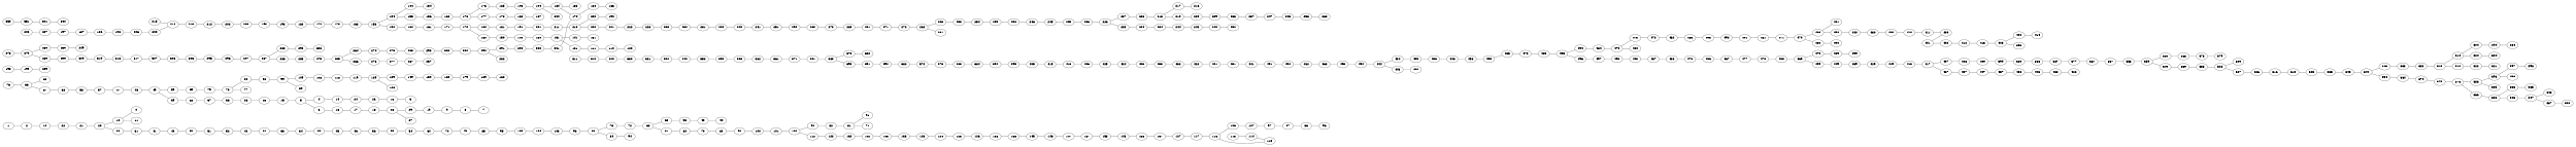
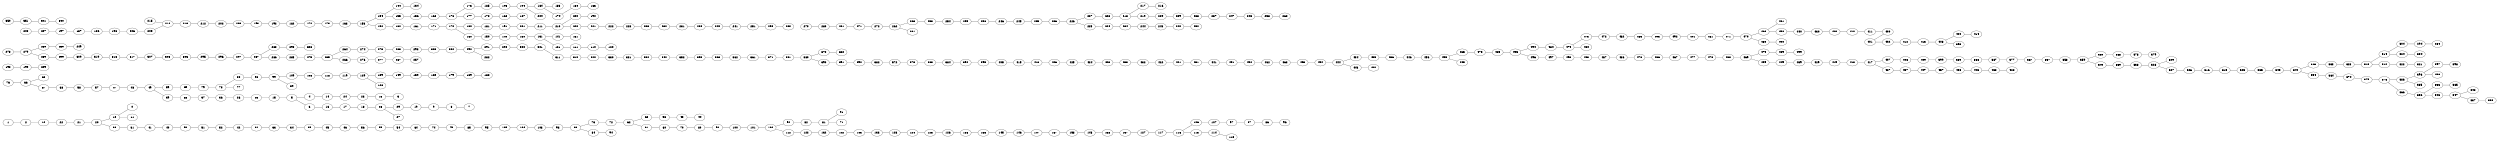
  strict graph {
    rankdir=LR
    1
    2
    12
    22
    21
    20
    10
    30
    0
    11
    31
    41
    40
    50
    51
    52
    42
    32
    33
    34
    35
    45
    46
    56
    55
    54
    64
    74
    75
    85
    95
    105
    104
    103
    93
    83
    73
    84
    72
    94
    62
    63
    61
    53
    60
    43
    44
    70
    80
    90
    100
    101
    102
    92
    112
    82
    122
    81
    91
    71
    132
    142
    143
    133
    123
    124
    125
    126
    136
    135
    145
    146
    147
    157
    158
    148
    138
    137
    127
    117
    116
    106
    115
    107
    114
    97
    87
    86
    96
    76
    66
    65
    67
    68
    58
    57
    47
    48
    49
    59
    39
    69
    38
    79
    78
    88
    77
    98
    99
    109
    89
    108
    118
    119
    129
    139
    128
    149
    159
    169
    179
    189
    188
    198
    199
    209
    208
    207
    197
    187
    186
    196
    206
    205
    214
    215
    213
    212
    202
    203
    193
    192
    182
    172
    173
    163
    153
    154
    152
    155
    144
    162
    156
    134
    166
    176
    175
    177
    185
    178
    195
    194
    204
    184
    174
    183
    164
    165
    168
    167
    161
    171
    170
    160
    180
    150
    181
    140
    130
    131
    121
    141
    111
    151
    110
    120
    191
    201
    211
    210
    200
    220
    190
    221
    222
    223
    233
    232
    231
    230
    240
    241
    251
    250
    260
    270
    280
    281
    271
    272
    262
    261
    263
    253
    254
    255
    256
    246
    245
    235
    236
    226
    225
    227
    224
    228
    234
    244
    243
    242
    252
    218
    219
    217
    229
    216
    239
    238
    237
    247
    248
    258
    268
    278
    279
    269
    289
    259
    299
    249
    309
    319
    318
    317
    307
    306
    305
    295
    296
    297
    287
    286
    288
    285
    298
    275
    265
    266
    264
    276
    274
    277
    267
    257
    273
    283
    293
    303
    302
    292
    291
    282
    290
    300
    301
    311
    310
    320
    330
    331
    332
    342
    352
    353
    363
    362
    361
    371
    381
    380
    370
    390
    360
    391
    350
    351
    341
    340
    392
    382
    n311 [label=572]
    373
    383
    384
    394
    395
    405
    415
    416
    426
    425
    424
    423
    433
    432
    422
    421
    431
    441
    451
    452
    462
    463
    453
    454
    444
    434
    443
    435
    442
    436
    446
    456
    455
    465
+   445
    475
    485
    495
    494
    496
    484
    497
    474
    464
    473
    472
    482
    483
    493
    492
    491
    481
    471
    470
    460
    480
    450
    461
    490
    440
    430
    420
    410
    411
    400
    401
    402
    412
    413
    403
    404
    393
    414
    498
    488
    487
    486
    476
    466
    467
    477
    478
    468
    469
    479
    459
    489
    449
    499
    439
    429
    419
    418
    417
    407
    427
    408
    437
    409
    399
    389
    388
    387
    377
    367
    357
    358
    359
    369
    349
    368
    339
    378
    379
    338
    328
    329
    327
    326
    316
    315
    325
    335
    345
    344
    343
    354
    333
    364
    323
    313
    312
    314
    322
    304
    324
    321
    294
    334
    284
    374
    375
    376
    366
    386
    356
    385
    396
    346
    355
    347
    365
    348
    337
    336
    406
    397
    398
    447
    457
    458
    448
    438
    428
    308
    37
    36
    26
    25
    15
    5
    4
    6
    14
    16
    24
    23
    13
    3
    17
    18
    28
    29
    27
    19
    9
    8
    7
    113
    1 -- 2
    2 -- 12
    12 -- 22
    22 -- 21
    21 -- 20
    20 -- 10
    20 -- 30
    10 -- 0
    10 -- 11
    30 -- 31
    31 -- 41
    41 -- 40
    40 -- 50
    50 -- 51
    51 -- 52
    52 -- 42
    42 -- 32
    32 -- 33
    33 -- 34
    34 -- 35
    35 -- 45
    45 -- 46
    46 -- 56
    56 -- 55
    55 -- 54
    54 -- 64
    64 -- 74
    74 -- 75
    75 -- 85
    85 -- 95
    95 -- 105
    105 -- 104
    104 -- 103
    103 -- 93
    93 -- 83
    83 -- 73
    83 -- 84
    73 -- 72
    84 -- 94
    72 -- 62
    62 -- 63
    62 -- 61
    63 -- 53
    61 -- 60
    53 -- 43
    60 -- 70
    43 -- 44
    70 -- 80
    80 -- 90
    90 -- 100
    100 -- 101
    101 -- 102
    102 -- 92
    102 -- 112
    92 -- 82
    112 -- 122
    82 -- 81
    122 -- 132
    81 -- 91
    81 -- 71
    132 -- 142
    142 -- 143
    143 -- 133
    133 -- 123
    123 -- 124
    124 -- 125
    125 -- 126
    126 -- 136
    136 -- 135
    135 -- 145
    145 -- 146
    146 -- 147
    147 -- 157
    157 -- 158
    158 -- 148
    148 -- 138
    138 -- 137
    137 -- 127
    127 -- 117
    117 -- 116
    116 -- 106
-   116 -- 113
+   116 -- 115
    106 -- 107
    115 -- 114
    107 -- 97
    114 -- 113
    97 -- 87
    87 -- 86
    86 -- 96
    76 -- 66
    66 -- 65
    66 -- 67
    67 -- 68
    68 -- 58
    58 -- 57
    57 -- 47
    47 -- 48
    48 -- 49
    49 -- 59
    49 -- 39
    59 -- 69
    39 -- 38
    69 -- 79
    38 -- 37
    79 -- 78
    78 -- 88
    78 -- 77
    88 -- 98
    98 -- 99
    99 -- 109
    99 -- 89
    109 -- 108
    108 -- 118
    118 -- 119
    119 -- 129
    129 -- 139
    129 -- 128
    139 -- 149
    149 -- 159
    159 -- 169
    169 -- 179
    179 -- 189
    189 -- 188
    198 -- 199
    199 -- 209
    208 -- 207
    207 -- 197
    197 -- 187
    187 -- 186
    186 -- 196
    196 -- 206
    206 -- 205
    205 -- 214
    214 -- 213
    215 -- 214
    213 -- 212
    212 -- 202
    202 -- 203
    203 -- 193
    193 -- 192
    192 -- 182
    182 -- 172
    172 -- 173
    173 -- 163
    163 -- 153
    153 -- 154
    153 -- 152
    154 -- 155
    154 -- 144
    152 -- 162
    155 -- 156
    144 -- 134
    162 -- 161
    156 -- 166
    166 -- 176
    176 -- 175
    176 -- 177
    175 -- 185
    177 -- 178
    185 -- 195
    178 -- 168
    195 -- 194
    194 -- 204
    194 -- 184
    184 -- 174
    184 -- 183
    174 -- 164
    164 -- 165
    168 -- 167
    161 -- 171
    171 -- 170
    170 -- 160
    170 -- 180
    160 -- 150
    180 -- 181
    150 -- 140
    181 -- 191
    140 -- 130
    130 -- 131
    131 -- 121
    131 -- 141
    121 -- 111
    141 -- 151
    111 -- 110
    110 -- 120
    191 -- 201
    201 -- 211
    211 -- 210
    210 -- 200
    210 -- 220
    200 -- 190
    220 -- 221
    221 -- 222
    222 -- 223
    223 -- 233
    233 -- 232
    232 -- 231
    231 -- 230
    230 -- 240
    240 -- 241
    241 -- 251
    251 -- 250
    250 -- 260
-   260 -- 270
    270 -- 280
    280 -- 281
    281 -- 271
    271 -- 272
    272 -- 262
    262 -- 261
    262 -- 263
    263 -- 253
    253 -- 254
    254 -- 255
    255 -- 256
    256 -- 246
    246 -- 245
    245 -- 235
    235 -- 236
    236 -- 226
    226 -- 225
    226 -- 227
    225 -- 224
    227 -- 228
    224 -- 234
    228 -- 218
    234 -- 244
    244 -- 243
    243 -- 242
    242 -- 252
    218 -- 219
    218 -- 217
    219 -- 229
    217 -- 216
    229 -- 239
    239 -- 238
    238 -- 237
    237 -- 247
    247 -- 248
    248 -- 258
    258 -- 268
    278 -- 279
    279 -- 269
    279 -- 289
    269 -- 259
    289 -- 299
    259 -- 249
    299 -- 309
    309 -- 319
    319 -- 318
    318 -- 317
    317 -- 307
    307 -- 306
    306 -- 305
    305 -- 295
    295 -- 296
    296 -- 297
    297 -- 287
    287 -- 286
    287 -- 288
    286 -- 285
    288 -- 298
    285 -- 275
    298 -- 308
    275 -- 265
    265 -- 266
    265 -- 264
    266 -- 276
    264 -- 274
    276 -- 277
    274 -- 273
    277 -- 267
    267 -- 257
    273 -- 283
    283 -- 293
    293 -- 303
    303 -- 302
    302 -- 292
    292 -- 291
    292 -- 282
    291 -- 290
    290 -- 300
    300 -- 301
-   301 -- 174
+   301 -- 311
    311 -- 310
    310 -- 320
    320 -- 330
    330 -- 331
    331 -- 332
    332 -- 342
    342 -- 352
    352 -- 353
    353 -- 363
    363 -- 362
    362 -- 361
    361 -- 371
    371 -- 381
    381 -- 380
    380 -- 370
    380 -- 390
    370 -- 360
    390 -- 391
    391 -- 392
    350 -- 351
    351 -- 341
    341 -- 340
    392 -- 382
    382 -- n311
    n311 -- 373
    373 -- 383
    383 -- 384
    384 -- 394
    394 -- 395
    395 -- 405
    405 -- 415
    415 -- 416
    416 -- 426
    426 -- 425
    425 -- 424
    424 -- 423
    423 -- 433
    433 -- 432
    432 -- 422
    422 -- 421
    421 -- 431
    431 -- 441
    441 -- 451
    451 -- 452
    452 -- 462
    462 -- 463
    463 -- 453
    453 -- 454
    454 -- 444
    444 -- 434
    444 -- 443
    434 -- 435
    443 -- 442
    435 -- 436
    436 -- 446
    446 -- 456
    456 -- 455
    455 -- 465
+   455 -- 445
    465 -- 475
    475 -- 485
    485 -- 495
    495 -- 494
    495 -- 496
    494 -- 484
    496 -- 497
    484 -- 474
    497 -- 498
    474 -- 464
    474 -- 473
    473 -- 472
    472 -- 482
    482 -- 483
    483 -- 493
    493 -- 492
    492 -- 491
    491 -- 481
    481 -- 471
    471 -- 470
    470 -- 460
    470 -- 480
    460 -- 450
    460 -- 461
    480 -- 490
    450 -- 440
    440 -- 430
    430 -- 420
    420 -- 410
    410 -- 411
    411 -- 400
    401 -- 400
    401 -- 402
    402 -- 412
    412 -- 413
    413 -- 403
    403 -- 404
    403 -- 393
    404 -- 414
    498 -- 488
    488 -- 487
    487 -- 486
    486 -- 476
    476 -- 466
    466 -- 467
    467 -- 477
    477 -- 478
    478 -- 468
    468 -- 469
    469 -- 479
    469 -- 459
    479 -- 489
    459 -- 449
    489 -- 499
    449 -- 439
    439 -- 429
    429 -- 419
    419 -- 418
    418 -- 417
    417 -- 407
    417 -- 427
    407 -- 408
    427 -- 437
    408 -- 409
    437 -- 447
    409 -- 399
    399 -- 389
    389 -- 388
    388 -- 387
    387 -- 377
    377 -- 367
    367 -- 357
    357 -- 358
    358 -- 359
    359 -- 369
    359 -- 349
    369 -- 368
    349 -- 339
    368 -- 378
    339 -- 338
    378 -- 379
    338 -- 328
    328 -- 329
    328 -- 327
    327 -- 326
    326 -- 316
    316 -- 315
    315 -- 325
    325 -- 335
    335 -- 345
    345 -- 344
    344 -- 343
    344 -- 354
    343 -- 333
    354 -- 364
    333 -- 323
    364 -- 374
    323 -- 313
    313 -- 312
    313 -- 314
    312 -- 322
    314 -- 304
    314 -- 324
    322 -- 321
    304 -- 294
    324 -- 334
    294 -- 284
    374 -- 375
    375 -- 376
    376 -- 366
    376 -- 386
    366 -- 356
    386 -- 385
    386 -- 396
    356 -- 346
    356 -- 355
    396 -- 406
    396 -- 397
    346 -- 347
    355 -- 365
    347 -- 348
    347 -- 337
    337 -- 336
    397 -- 398
    447 -- 457
    457 -- 458
    458 -- 448
    448 -- 438
    438 -- 428
    37 -- 36
    36 -- 26
    26 -- 25
    25 -- 15
    15 -- 5
    5 -- 4
    5 -- 6
    4 -- 14
    6 -- 16
    14 -- 24
    16 -- 17
    24 -- 23
    23 -- 13
    13 -- 3
    17 -- 18
    18 -- 28
    28 -- 29
    28 -- 27
    29 -- 19
    19 -- 9
    9 -- 8
    8 -- 7
  }
